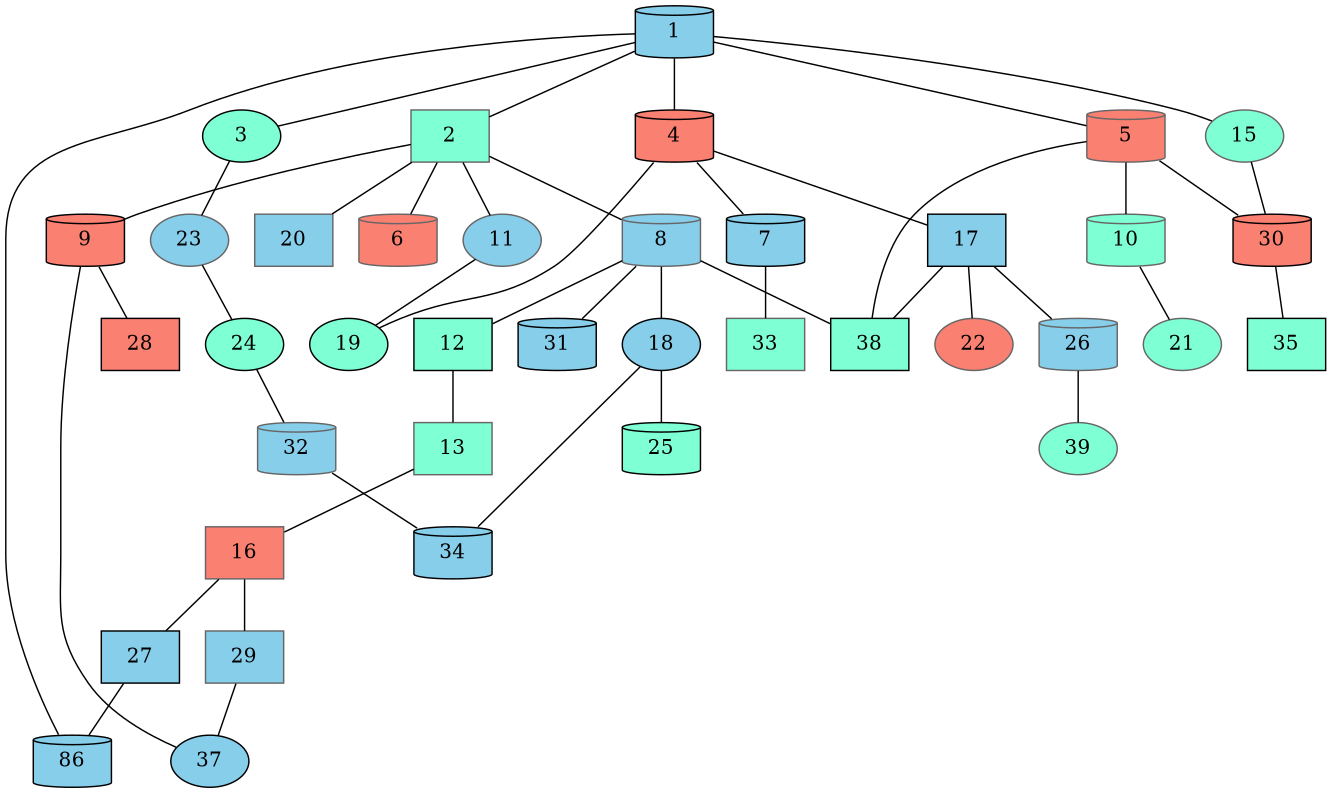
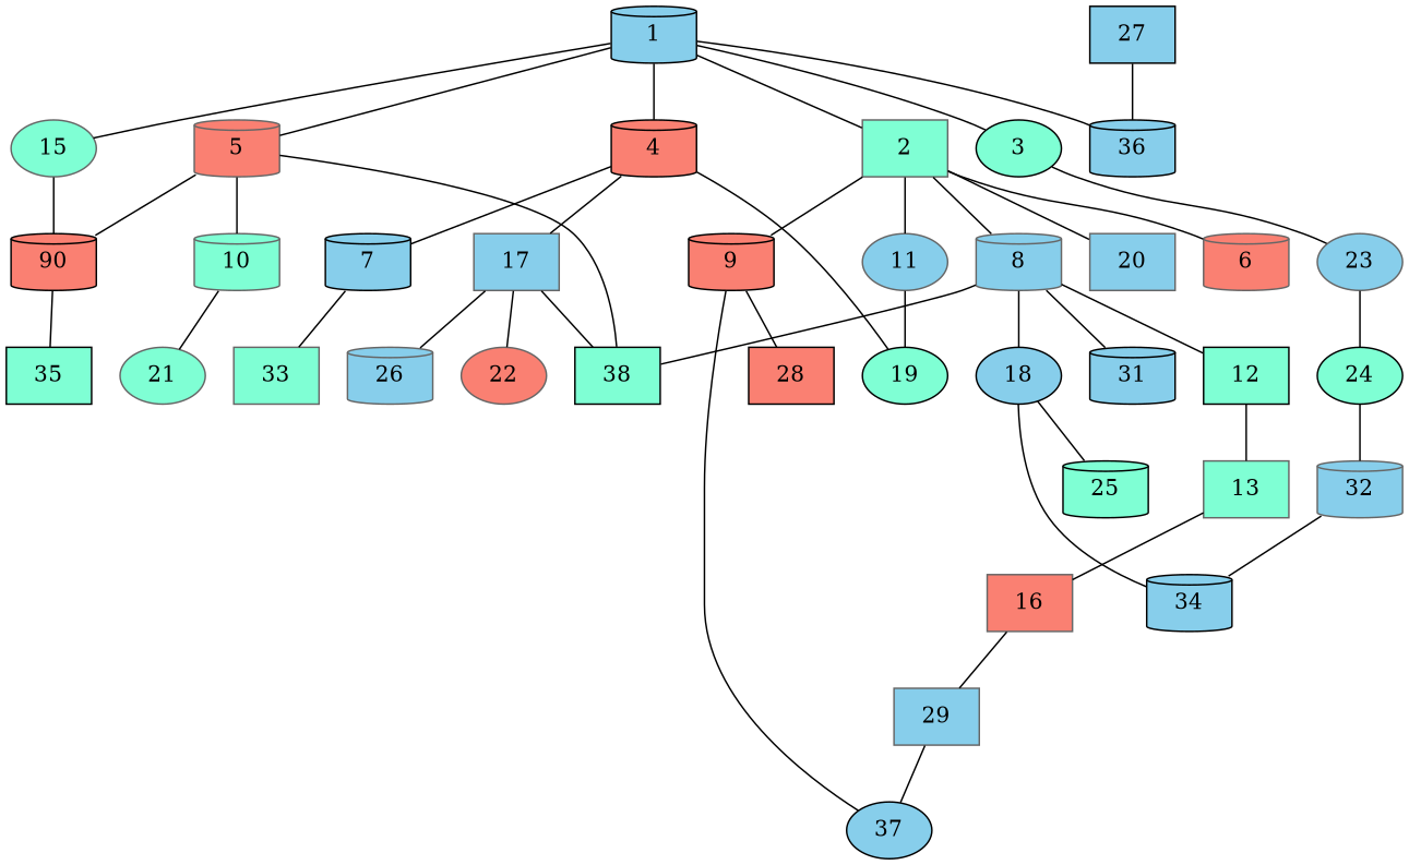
  graph {
    node [color=black fillcolor=skyblue shape=cylinder style=filled]
    edge [weight=1.0]
    1
    2 [color=gray40 fillcolor=aquamarine shape=box]
    3 [fillcolor=aquamarine shape=ellipse]
    4 [fillcolor=salmon]
    5 [color=gray40 fillcolor=salmon]
    15 [color=gray40 fillcolor=aquamarine shape=ellipse]
-   36 [label=86]
+   36
    6 [color=gray40 fillcolor=salmon]
    8 [color=gray40]
    9 [fillcolor=salmon]
    11 [color=gray40 shape=ellipse]
    20 [color=gray40 shape=box]
    23 [color=gray40 shape=ellipse]
    7
-   17 [shape=box]
+   17 [color=gray40 shape=box]
    19 [fillcolor=aquamarine shape=ellipse]
    10 [color=gray40 fillcolor=aquamarine]
-   30 [fillcolor=salmon]
+   30 [fillcolor=salmon label=90]
    38 [fillcolor=aquamarine shape=box]
    12 [fillcolor=aquamarine shape=box]
    18 [shape=ellipse]
    31
    28 [fillcolor=salmon shape=box]
    37 [shape=ellipse]
    24 [fillcolor=aquamarine shape=ellipse]
    33 [color=gray40 fillcolor=aquamarine shape=box]
    22 [color=gray40 fillcolor=salmon shape=ellipse]
    26 [color=gray40]
    21 [color=gray40 fillcolor=aquamarine shape=ellipse]
    35 [fillcolor=aquamarine shape=box]
    13 [color=gray40 fillcolor=aquamarine shape=box]
    25 [fillcolor=aquamarine]
    34
    16 [color=gray40 fillcolor=salmon shape=box]
    27 [shape=box]
    29 [color=gray40 shape=box]
-   39 [color=gray40 fillcolor=aquamarine shape=ellipse]
    32 [color=gray40]
    1 -- 2
    1 -- 3
    1 -- 4 [weight=4.0]
    1 -- 5
    1 -- 15
    1 -- 36
    2 -- 6
    2 -- 8
    2 -- 9
    2 -- 11
    2 -- 20
    3 -- 23
    4 -- 7
    4 -- 17
    4 -- 19
    5 -- 10 [weight=2.0]
    5 -- 30
    5 -- 38
    15 -- 30
    8 -- 38
    8 -- 12
    8 -- 18
    8 -- 31
    9 -- 28
    9 -- 37
    11 -- 19 [weight=2.0]
    23 -- 24
    7 -- 33
    17 -- 38
    17 -- 22
    17 -- 26
    10 -- 21
    30 -- 35 [weight=2.0]
    12 -- 13 [weight=3.0]
    18 -- 25
    18 -- 34
    24 -- 32
-   26 -- 39
    13 -- 16
-   16 -- 27
    16 -- 29
    27 -- 36
    29 -- 37
    32 -- 34
  }
